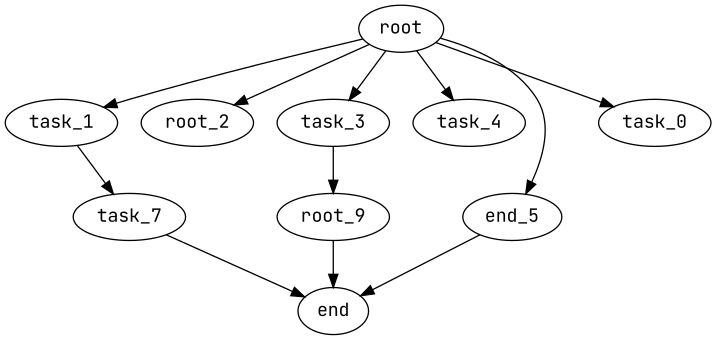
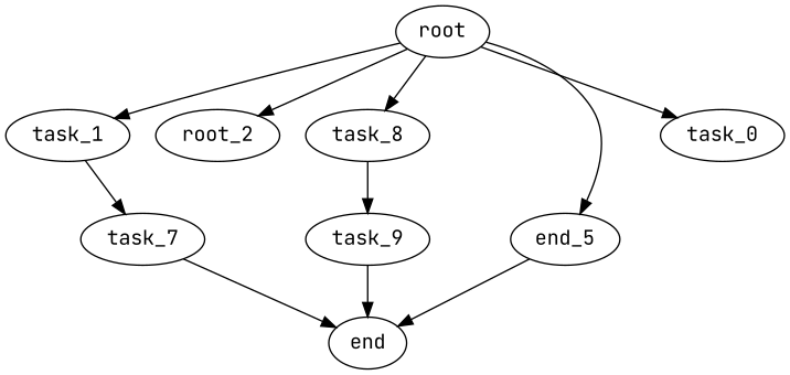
  digraph {
    fontname="JetBrains Mono"
    node [fontname="JetBrains Mono"]
    edge [fontname="JetBrains Mono"]
    root
    task_1
    n3 [label=root_2]
-   task_3
-   task_4
+   task_3 [label=task_8]
    n6 [label=end_5]
    n7 [label=task_0]
    task_7
-   task_9 [label=root_9]
+   task_9
    end
    root -> task_1
    root -> n3
    root -> task_3
-   root -> task_4
    root -> n6
    root -> n7
    task_1 -> task_7
    task_3 -> task_9
    n6 -> end
    task_7 -> end
    task_9 -> end
  }
